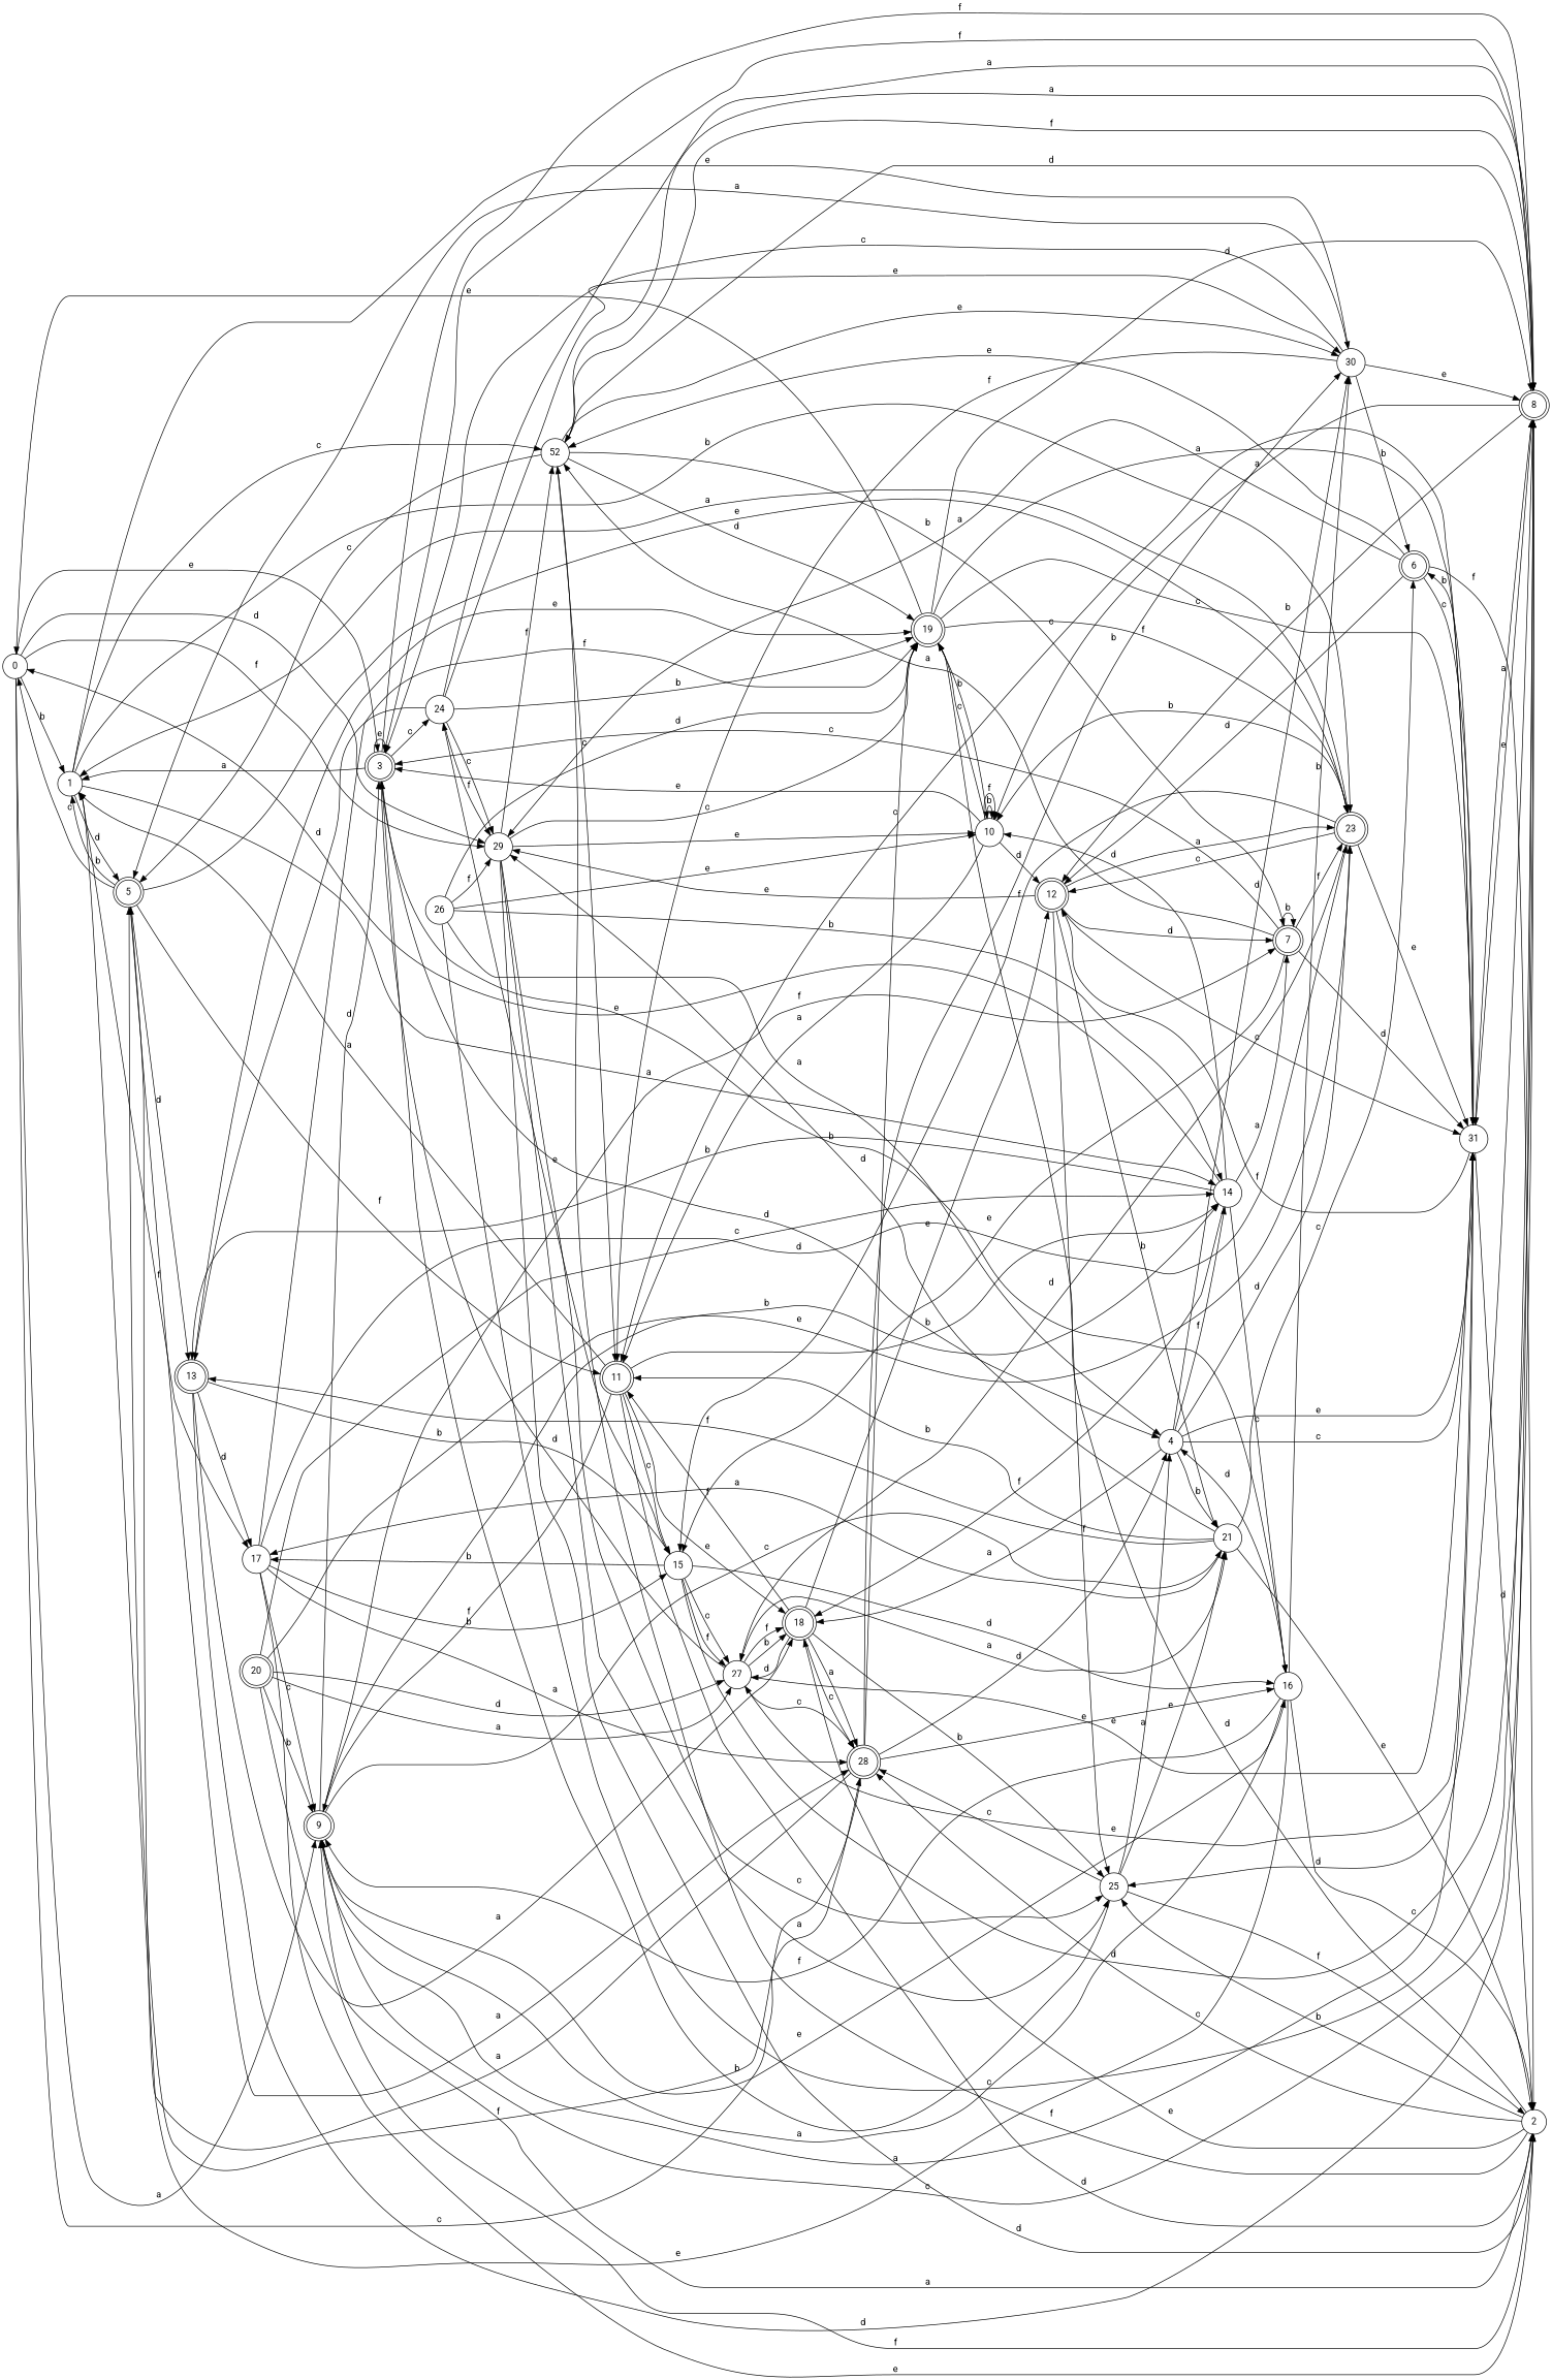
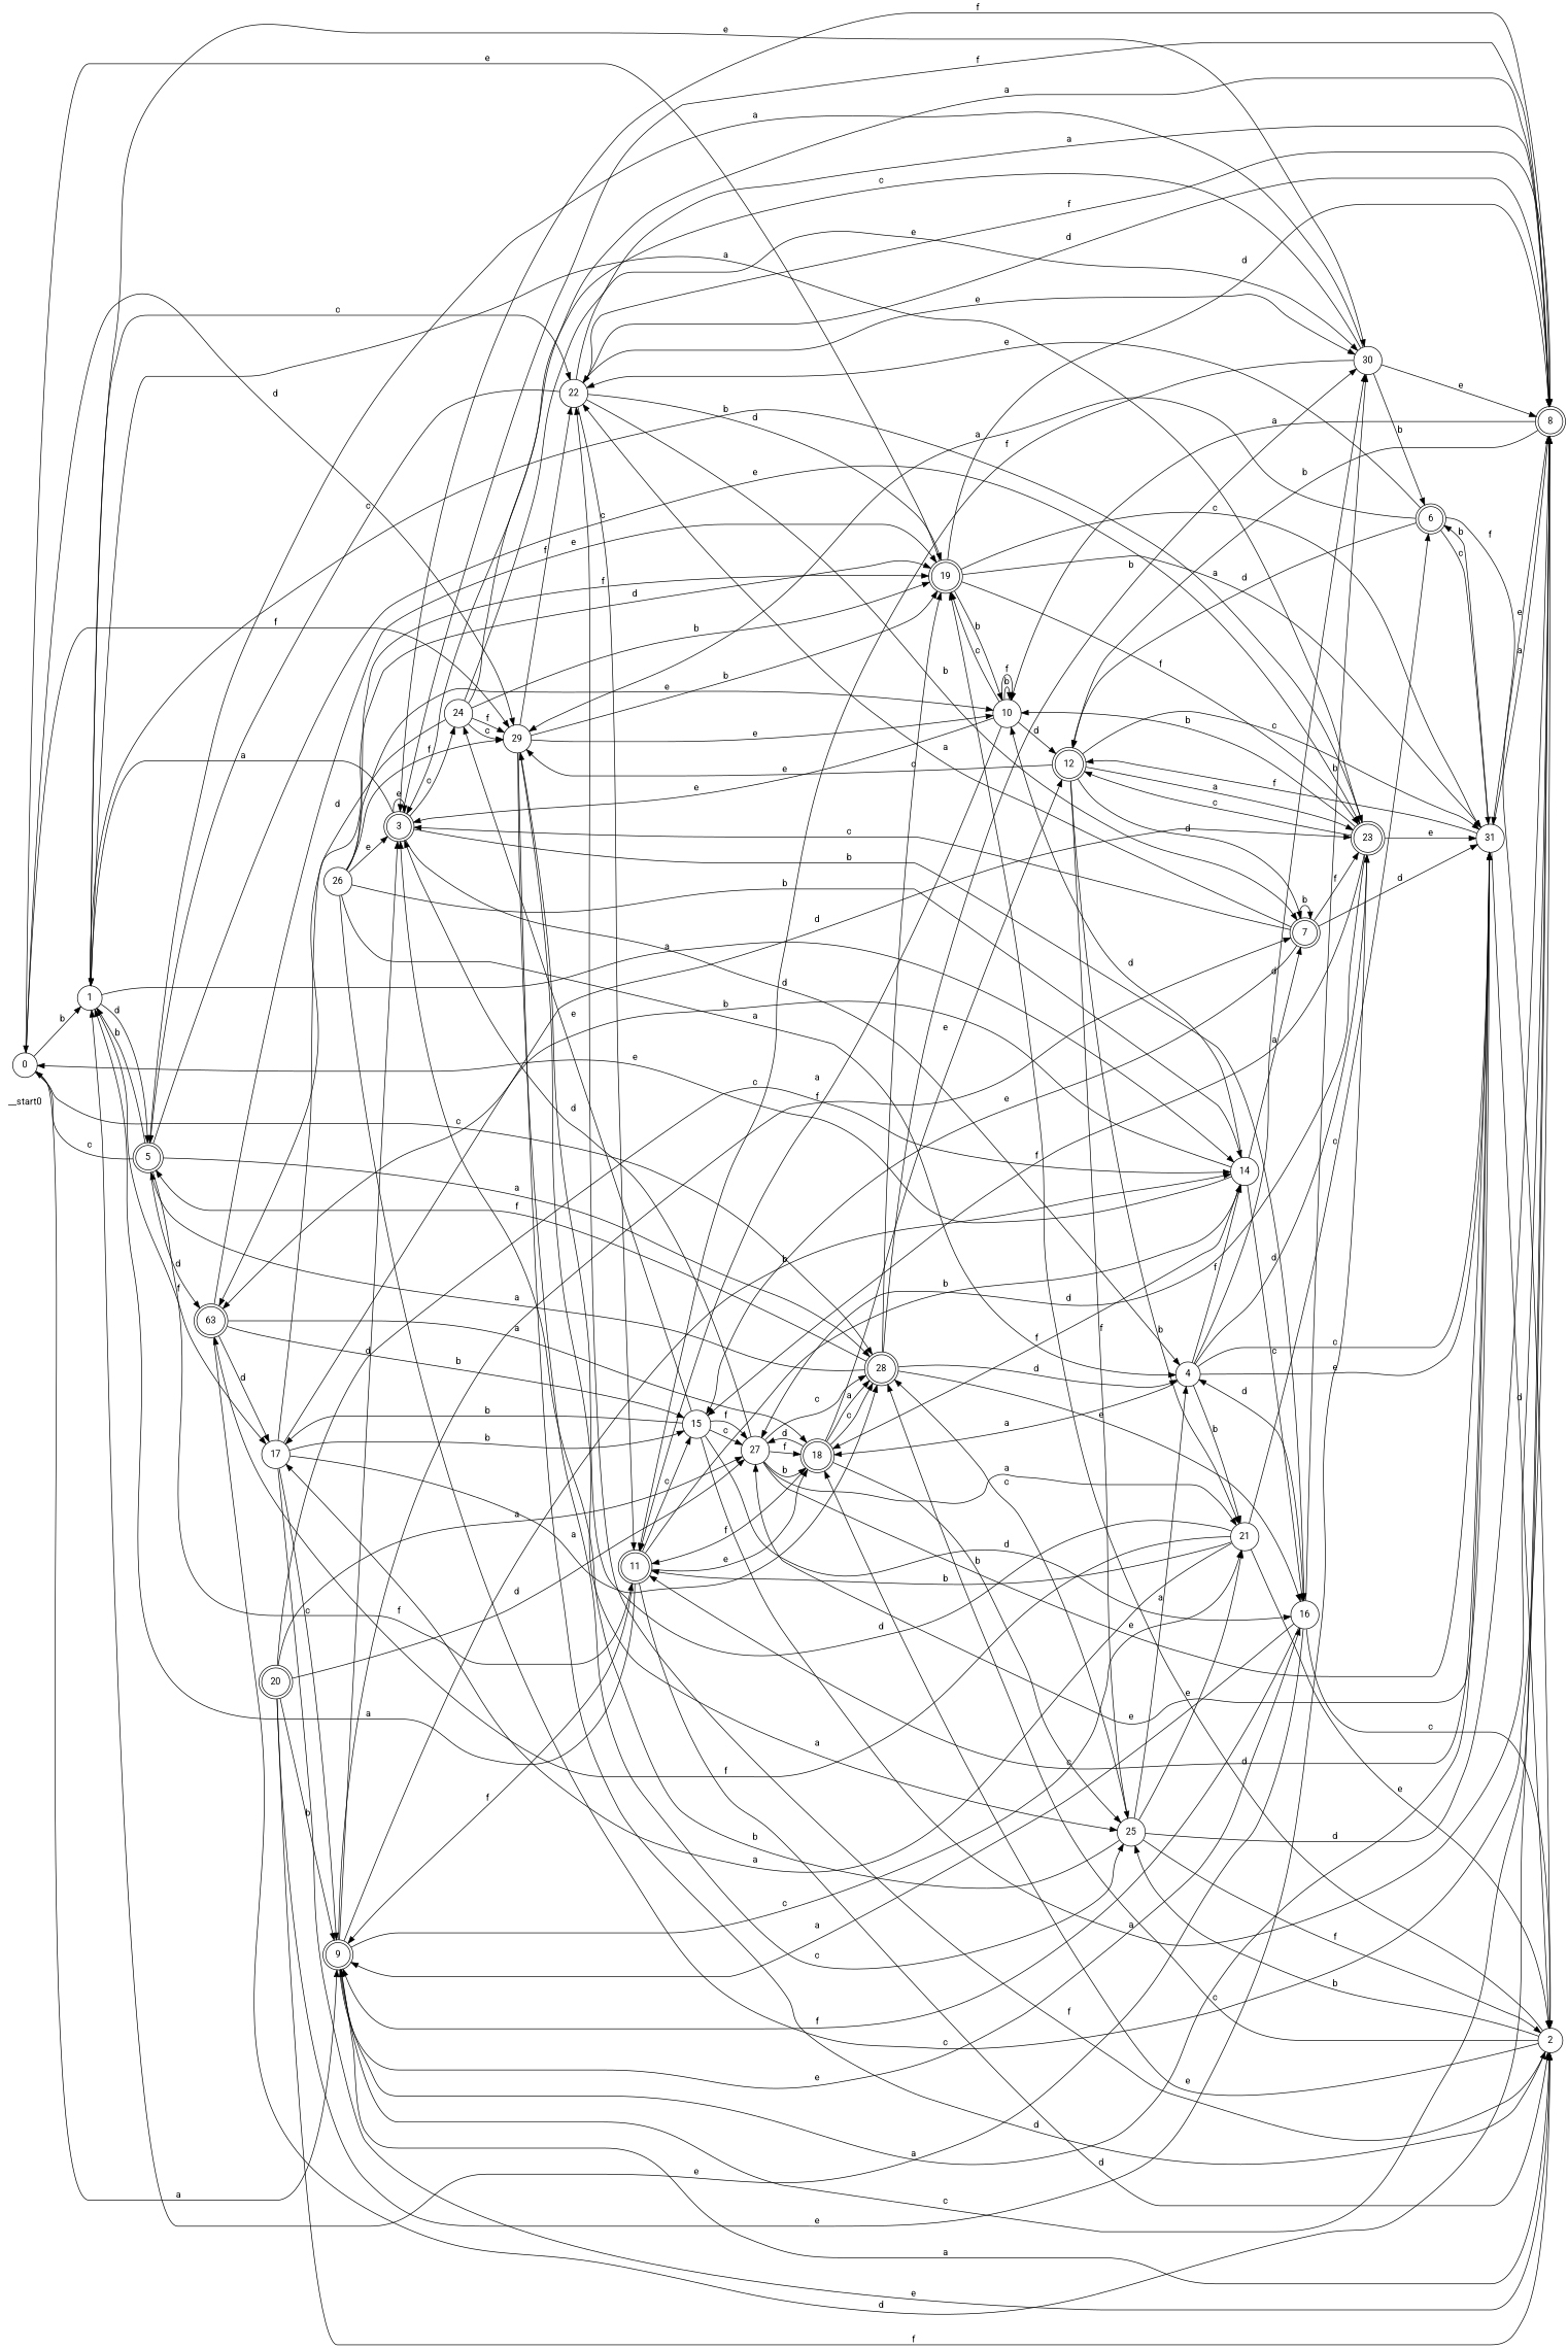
  digraph {
    fontname=Roboto
    rankdir=LR
    node [fontname=Roboto shape=circle color=black fillcolor=white style=filled]
    edge [fontname=Roboto]
+   __start0 [shape=none color="" fillcolor="" style=""]
    n2 [label=0]
    n3 [label=1]
    n4 [label=3 shape=doublecircle style="rounded,filled"]
    n5 [label=9 shape=doublecircle]
    n6 [label=28 shape=doublecircle style="rounded,filled"]
    n7 [label=29]
    n8 [label=5 shape=doublecircle style="rounded,filled"]
    n9 [label=14]
    n10 [label=17]
-   n11 [label=52]
+   n11 [label=22]
    n12 [label=23 shape=doublecircle style="rounded,filled"]
    n13 [label=30]
    n14 [label=4]
    n15 [label=8 shape=doublecircle style="rounded,filled"]
    n16 [label=16]
    n17 [label=24]
    n18 [label=21]
    n19 [label=31]
    n20 [label=7 shape=doublecircle style="rounded,filled"]
    n21 [label=19 shape=doublecircle style="rounded,filled"]
    n22 [label=2]
    n23 [label=25]
    n24 [label=10]
    n25 [label=11 shape=doublecircle style="rounded,filled"]
-   n26 [label=13 shape=doublecircle style="rounded,filled"]
+   n26 [label=63 shape=doublecircle style="rounded,filled"]
    n27 [label=18 shape=doublecircle style="rounded,filled"]
    n28 [label=15]
    n29 [label=12 shape=doublecircle style="rounded,filled"]
    n30 [label=27]
    n31 [label=6 shape=doublecircle style="rounded,filled"]
    n32 [label=20 shape=doublecircle style="rounded,filled"]
    n33 [label=26]
    n2 -> n3 [label=b]
-   n2 -> n4 [label=e]
+   n33 -> n4 [label=e]
    n2 -> n5 [label=a]
    n2 -> n6 [label=c]
    n2 -> n7 [label=d]
    n2 -> n7 [label=f]
    n3 -> n8 [label=d]
    n3 -> n9 [label=a]
    n3 -> n10 [label=f]
    n3 -> n11 [label=c]
    n3 -> n12 [label=b]
    n3 -> n13 [label=e]
    n4 -> n3 [label=a]
    n4 -> n4 [label=e]
    n4 -> n14 [label=d]
    n4 -> n15 [label=f]
    n4 -> n16 [label=b]
    n4 -> n17 [label=c]
    n5 -> n4 [label=d]
    n5 -> n9 [label=b]
    n5 -> n16 [label=e]
    n5 -> n18 [label=c]
    n5 -> n19 [label=a]
    n5 -> n20 [label=f]
    n6 -> n8 [label=a]
    n6 -> n8 [label=f]
    n6 -> n13 [label=b]
    n6 -> n14 [label=d]
    n6 -> n16 [label=e]
    n6 -> n21 [label=c]
    n7 -> n11 [label=f]
-   n7 -> n21 [label=c]
+   n7 -> n21 [label=b]
    n7 -> n22 [label=d]
    n7 -> n23 [label=a]
    n7 -> n23 [label=c]
    n7 -> n24 [label=e]
    n8 -> n2 [label=c]
    n8 -> n3 [label=b]
    n8 -> n6 [label=a]
    n8 -> n12 [label=e]
    n8 -> n25 [label=f]
    n8 -> n26 [label=d]
    n9 -> n2 [label=e]
    n9 -> n16 [label=c]
    n9 -> n20 [label=a]
    n9 -> n24 [label=d]
    n9 -> n26 [label=b]
    n9 -> n27 [label=f]
    n10 -> n5 [label=c]
    n10 -> n6 [label=a]
    n10 -> n12 [label=d]
    n10 -> n21 [label=f]
    n10 -> n22 [label=e]
    n10 -> n28 [label=b]
    n11 -> n8 [label=c]
    n11 -> n13 [label=e]
    n11 -> n15 [label=a]
    n11 -> n15 [label=f]
    n11 -> n20 [label=b]
    n11 -> n21 [label=d]
    n11 -> n25 [label=c]
    n12 -> n3 [label=a]
    n12 -> n19 [label=e]
    n12 -> n24 [label=b]
    n12 -> n28 [label=f]
    n12 -> n29 [label=c]
    n12 -> n30 [label=d]
    n13 -> n4 [label=c]
    n13 -> n8 [label=a]
    n13 -> n15 [label=e]
    n13 -> n25 [label=f]
    n13 -> n31 [label=b]
    n14 -> n9 [label=f]
    n14 -> n12 [label=d]
    n14 -> n13 [label=d]
    n14 -> n18 [label=b]
    n14 -> n19 [label=c]
    n14 -> n19 [label=e]
    n14 -> n27 [label=a]
    n15 -> n4 [label=f]
    n15 -> n5 [label=c]
    n15 -> n11 [label=d]
    n15 -> n19 [label=e]
    n15 -> n24 [label=a]
    n15 -> n29 [label=b]
    n16 -> n3 [label=e]
    n16 -> n5 [label=a]
    n16 -> n5 [label=f]
    n16 -> n13 [label=b]
    n16 -> n14 [label=d]
    n16 -> n22 [label=c]
    n17 -> n7 [label=c]
    n17 -> n7 [label=f]
    n17 -> n13 [label=e]
    n17 -> n15 [label=a]
    n17 -> n21 [label=b]
    n17 -> n26 [label=d]
    n18 -> n7 [label=d]
    n18 -> n10 [label=a]
    n18 -> n22 [label=e]
    n18 -> n25 [label=b]
    n18 -> n26 [label=f]
    n18 -> n31 [label=c]
    n19 -> n15 [label=a]
    n19 -> n22 [label=d]
    n19 -> n25 [label=c]
    n19 -> n29 [label=f]
    n19 -> n30 [label=e]
    n19 -> n31 [label=b]
    n20 -> n4 [label=c]
    n20 -> n11 [label=a]
    n20 -> n12 [label=f]
    n20 -> n19 [label=d]
    n20 -> n20 [label=b]
    n20 -> n28 [label=e]
    n21 -> n2 [label=e]
    n21 -> n12 [label=f]
    n21 -> n15 [label=d]
    n21 -> n19 [label=a]
    n21 -> n19 [label=c]
    n21 -> n24 [label=b]
    n22 -> n5 [label=a]
    n22 -> n6 [label=c]
    n22 -> n11 [label=f]
    n22 -> n21 [label=d]
    n22 -> n23 [label=b]
    n22 -> n27 [label=e]
    n23 -> n4 [label=b]
    n23 -> n6 [label=c]
    n23 -> n14 [label=a]
-   n15 -> n23 [label=d]
+   n23 -> n15 [label=d]
    n23 -> n18 [label=e]
    n23 -> n22 [label=f]
    n24 -> n4 [label=e]
    n24 -> n21 [label=c]
    n24 -> n24 [label=b]
    n24 -> n24 [label=f]
    n24 -> n25 [label=a]
    n24 -> n29 [label=d]
    n25 -> n3 [label=a]
    n25 -> n5 [label=f]
    n25 -> n9 [label=b]
    n25 -> n22 [label=d]
    n25 -> n27 [label=e]
    n25 -> n28 [label=c]
    n26 -> n10 [label=d]
    n26 -> n15 [label=d]
    n26 -> n21 [label=e]
    n26 -> n27 [label=a]
    n26 -> n28 [label=b]
    n27 -> n6 [label=a]
    n27 -> n6 [label=c]
    n27 -> n23 [label=b]
    n27 -> n25 [label=f]
    n27 -> n29 [label=e]
    n27 -> n30 [label=d]
    n28 -> n10 [label=b]
-   n28 -> n15 [label=d]
+   n28 -> n15 [label=a]
    n28 -> n16 [label=d]
    n28 -> n17 [label=e]
    n28 -> n30 [label=c]
    n28 -> n30 [label=f]
    n29 -> n7 [label=e]
    n29 -> n12 [label=a]
    n29 -> n18 [label=b]
    n29 -> n19 [label=c]
    n29 -> n20 [label=d]
    n29 -> n23 [label=f]
    n30 -> n4 [label=d]
    n30 -> n6 [label=c]
    n30 -> n18 [label=a]
    n30 -> n19 [label=e]
    n30 -> n27 [label=b]
    n30 -> n27 [label=f]
    n31 -> n7 [label=a]
    n31 -> n11 [label=e]
    n31 -> n19 [label=c]
    n31 -> n22 [label=f]
    n31 -> n29 [label=d]
    n32 -> n5 [label=b]
    n32 -> n9 [label=c]
    n32 -> n12 [label=e]
    n32 -> n22 [label=f]
    n32 -> n30 [label=a]
    n32 -> n30 [label=d]
    n33 -> n7 [label=f]
    n33 -> n9 [label=b]
    n33 -> n14 [label=a]
    n33 -> n15 [label=c]
    n33 -> n21 [label=d]
    n33 -> n24 [label=e]
  }
